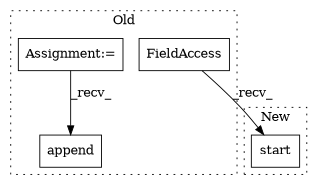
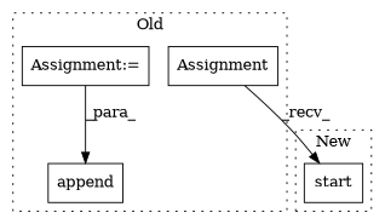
  digraph {
    node [a=32 shape=box]
    n1 [l="7,1" label=append s="2212,2220"]
    n2 [a=7 l=1 label="Assignment:=" s=1973]
-   n3 [a=22 l=9 label=FieldAccess s=2202]
+   n3 [a=22 l=9 label=Assignment s=2202]
    n4 [l=7 label=start s=2248]
    subgraph cluster_1 {
      label=Old
      style=dotted
      n1
      n2
      n3
    }
    subgraph cluster_2 {
      label=New
      style=dotted
      n4
    }
-   n2 -> n1 [label=_recv_]
+   n2 -> n1 [label=_para_]
    n3 -> n4 [label=_recv_]
  }
